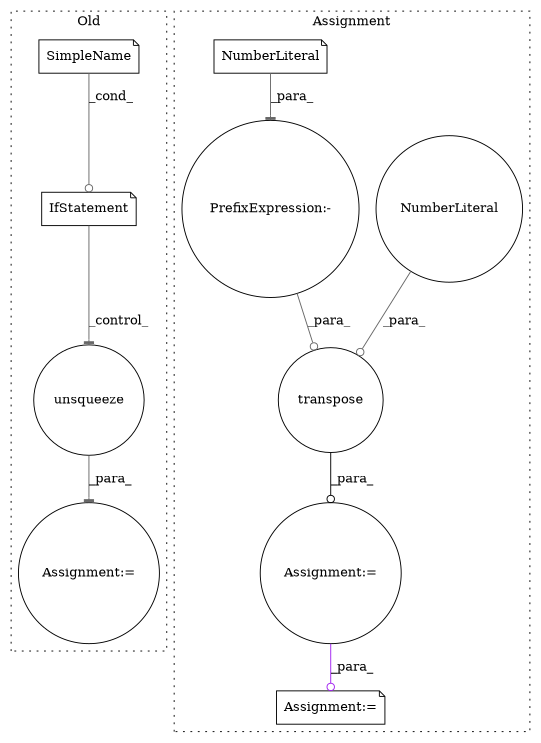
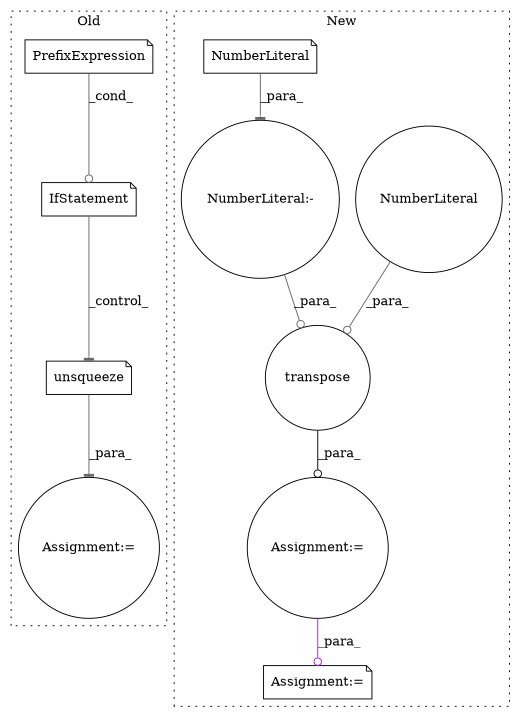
  digraph {
    node [a=7 l=1 shape=note]
    edge [arrowhead=odot color=gray40]
-   n1 [a=32 l="10,1" label=unsqueeze s="1634,1646" shape=circle]
+   n1 [a=32 l="10,1" label=unsqueeze s="1634,1646"]
    n2 [label="Assignment:=" s=1729 shape=circle]
    n3 [a=25 l="10,2" label=IfStatement s="1425,1462"]
-   n4 [a=42 label=SimpleName l=""]
+   n4 [a=42 label=PrefixExpression l=""]
    n5 [a=32 l="10,1" label=transpose s="896,910" shape=circle]
    n6 [a=34 label=NumberLiteral s=906 shape=circle]
    n7 [label="Assignment:=" s=885 shape=circle]
    n8 [label="Assignment:=" s=936]
-   n9 [a=38 label="PrefixExpression:-" s=908 shape=circle]
+   n9 [a=38 label="NumberLiteral:-" s=908 shape=circle]
    n10 [a=34 label=NumberLiteral s=909]
    subgraph cluster_1 {
      label=Old
      style=dotted
      n1
      n2
      n3
      n4
    }
    subgraph cluster_2 {
-     label=Assignment
+     label=New
      style=dotted
      n5
      n6
      n7
      n8
      n9
      n10
    }
    n1 -> n2 [arrowhead=tee label=_para_]
    n3 -> n1 [arrowhead=tee label=_control_]
    n4 -> n3 [label=_cond_]
    n5 -> n7 [color=black label=_para_]
    n6 -> n5 [label=_para_]
    n7 -> n8 [color=purple label=_para_]
    n9 -> n5 [label=_para_]
    n10 -> n9 [arrowhead=tee label=_para_]
  }
